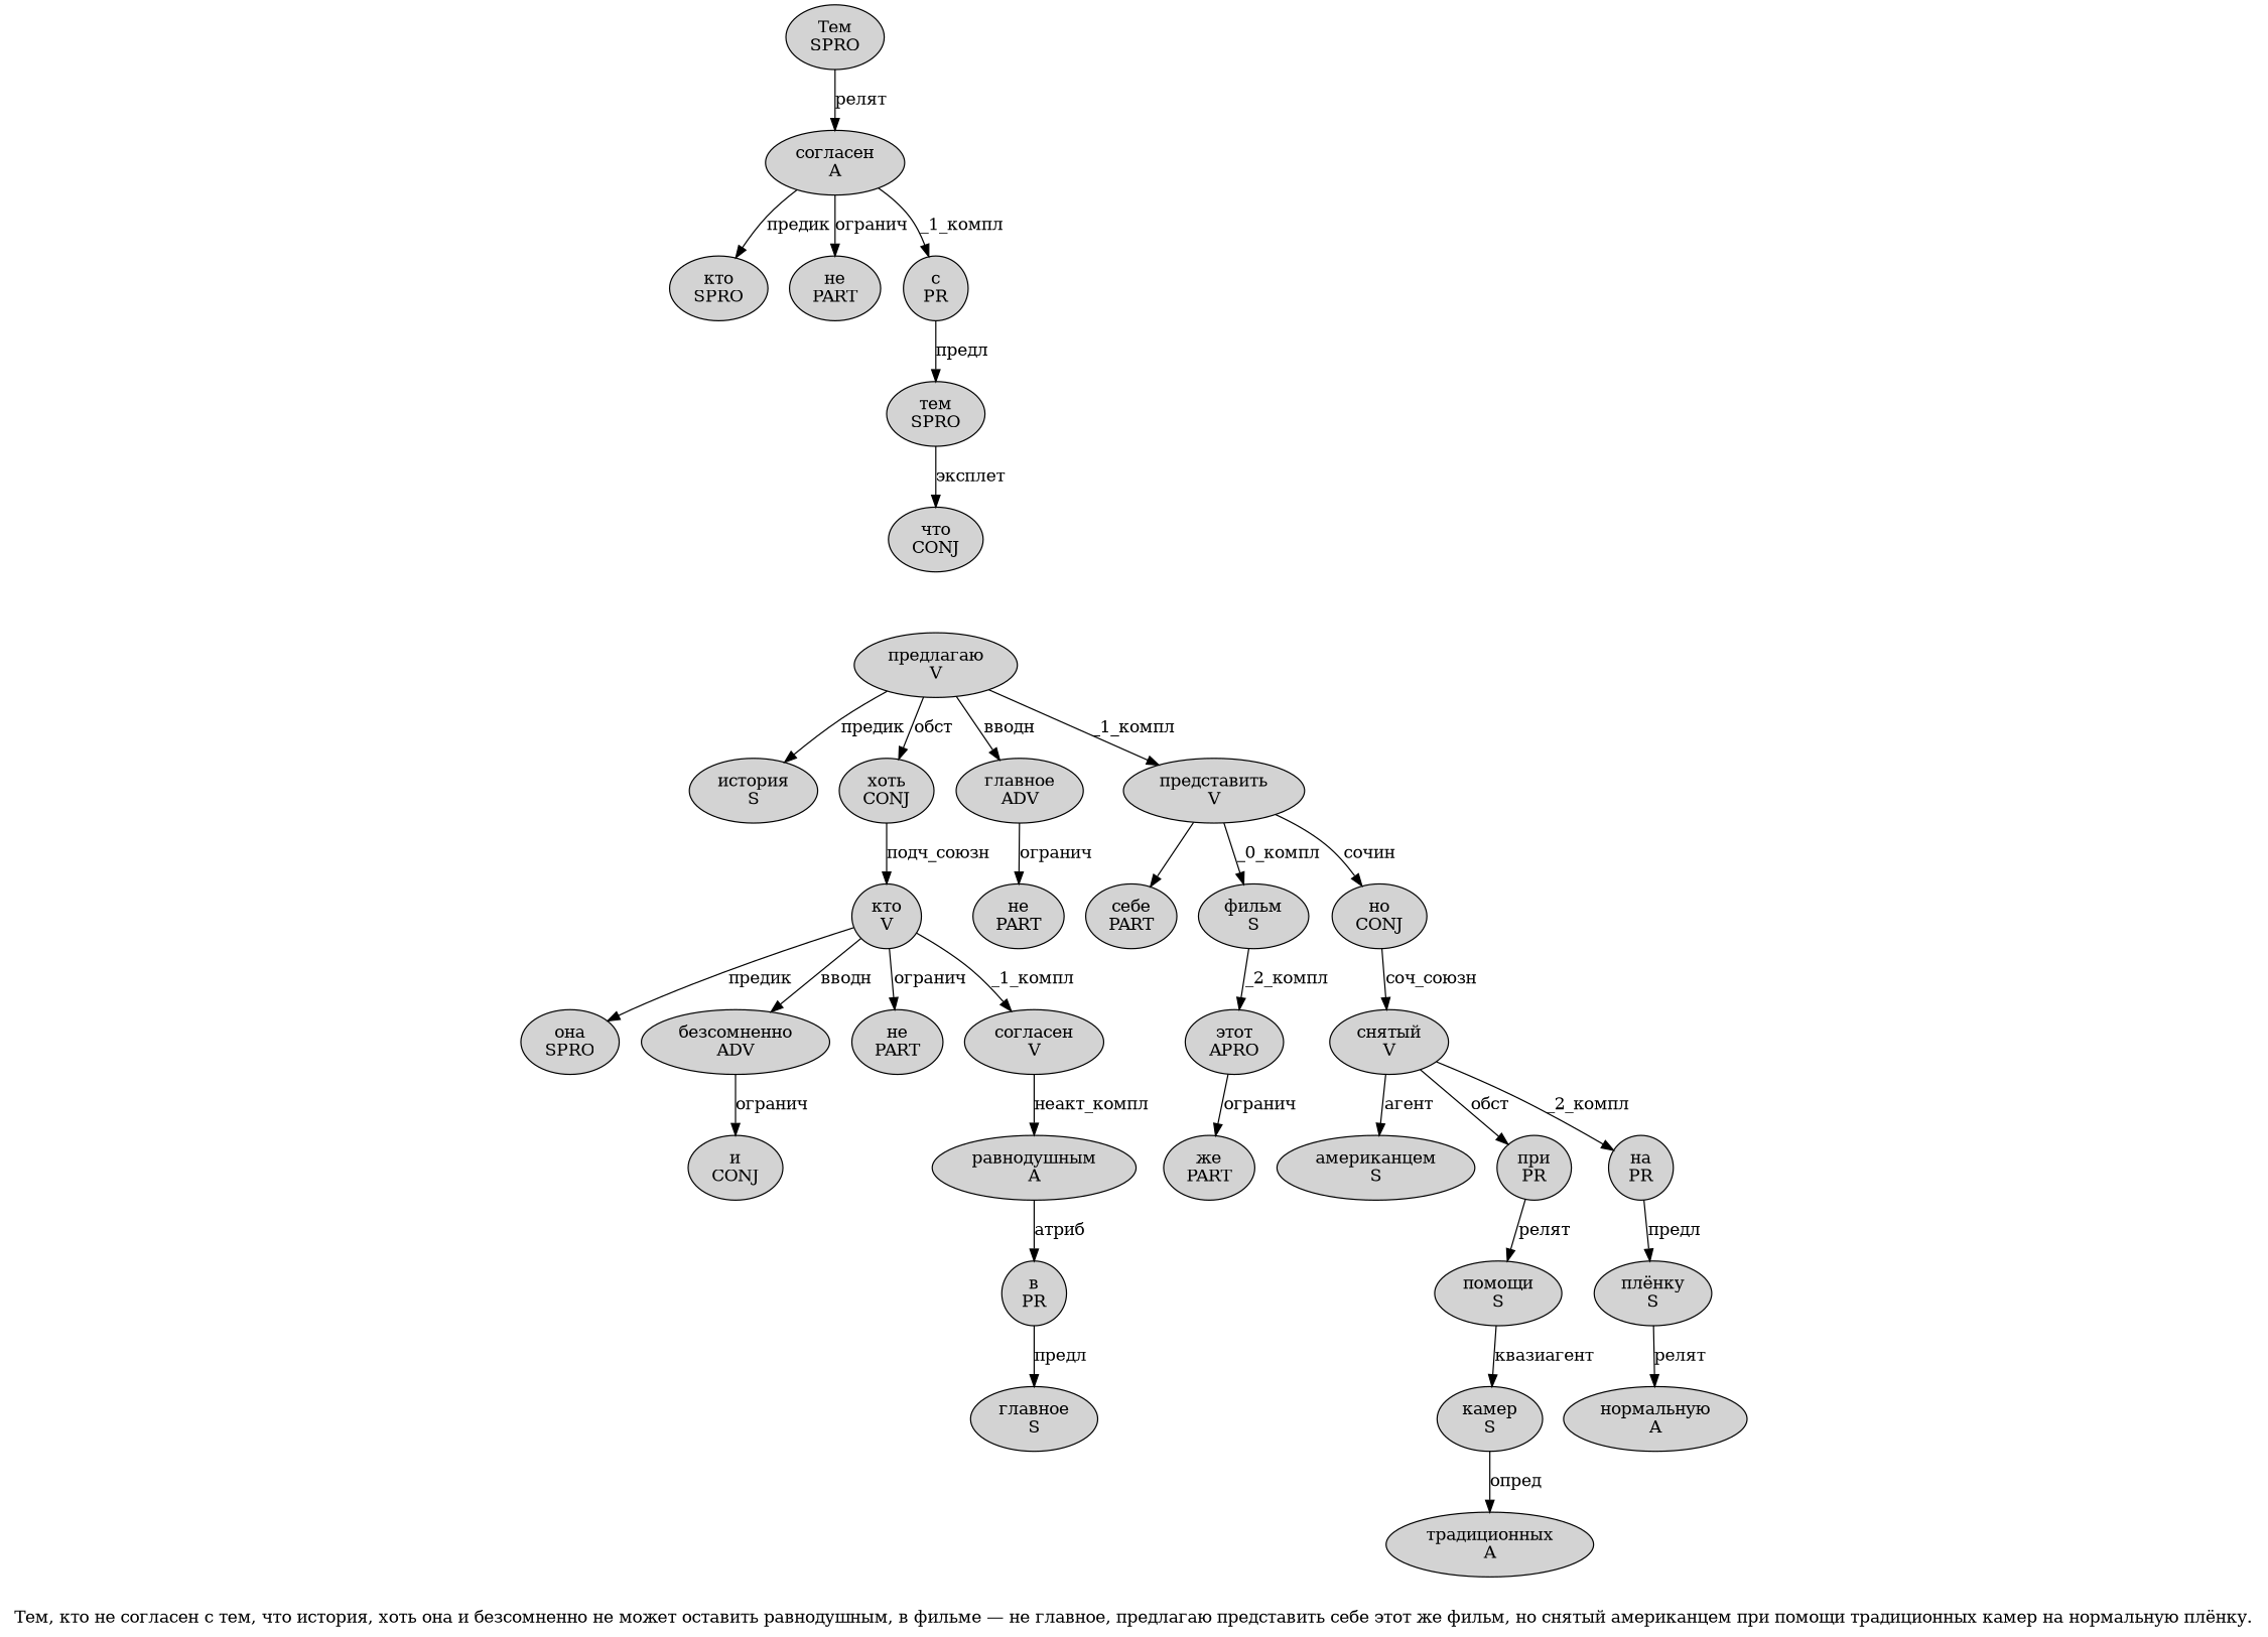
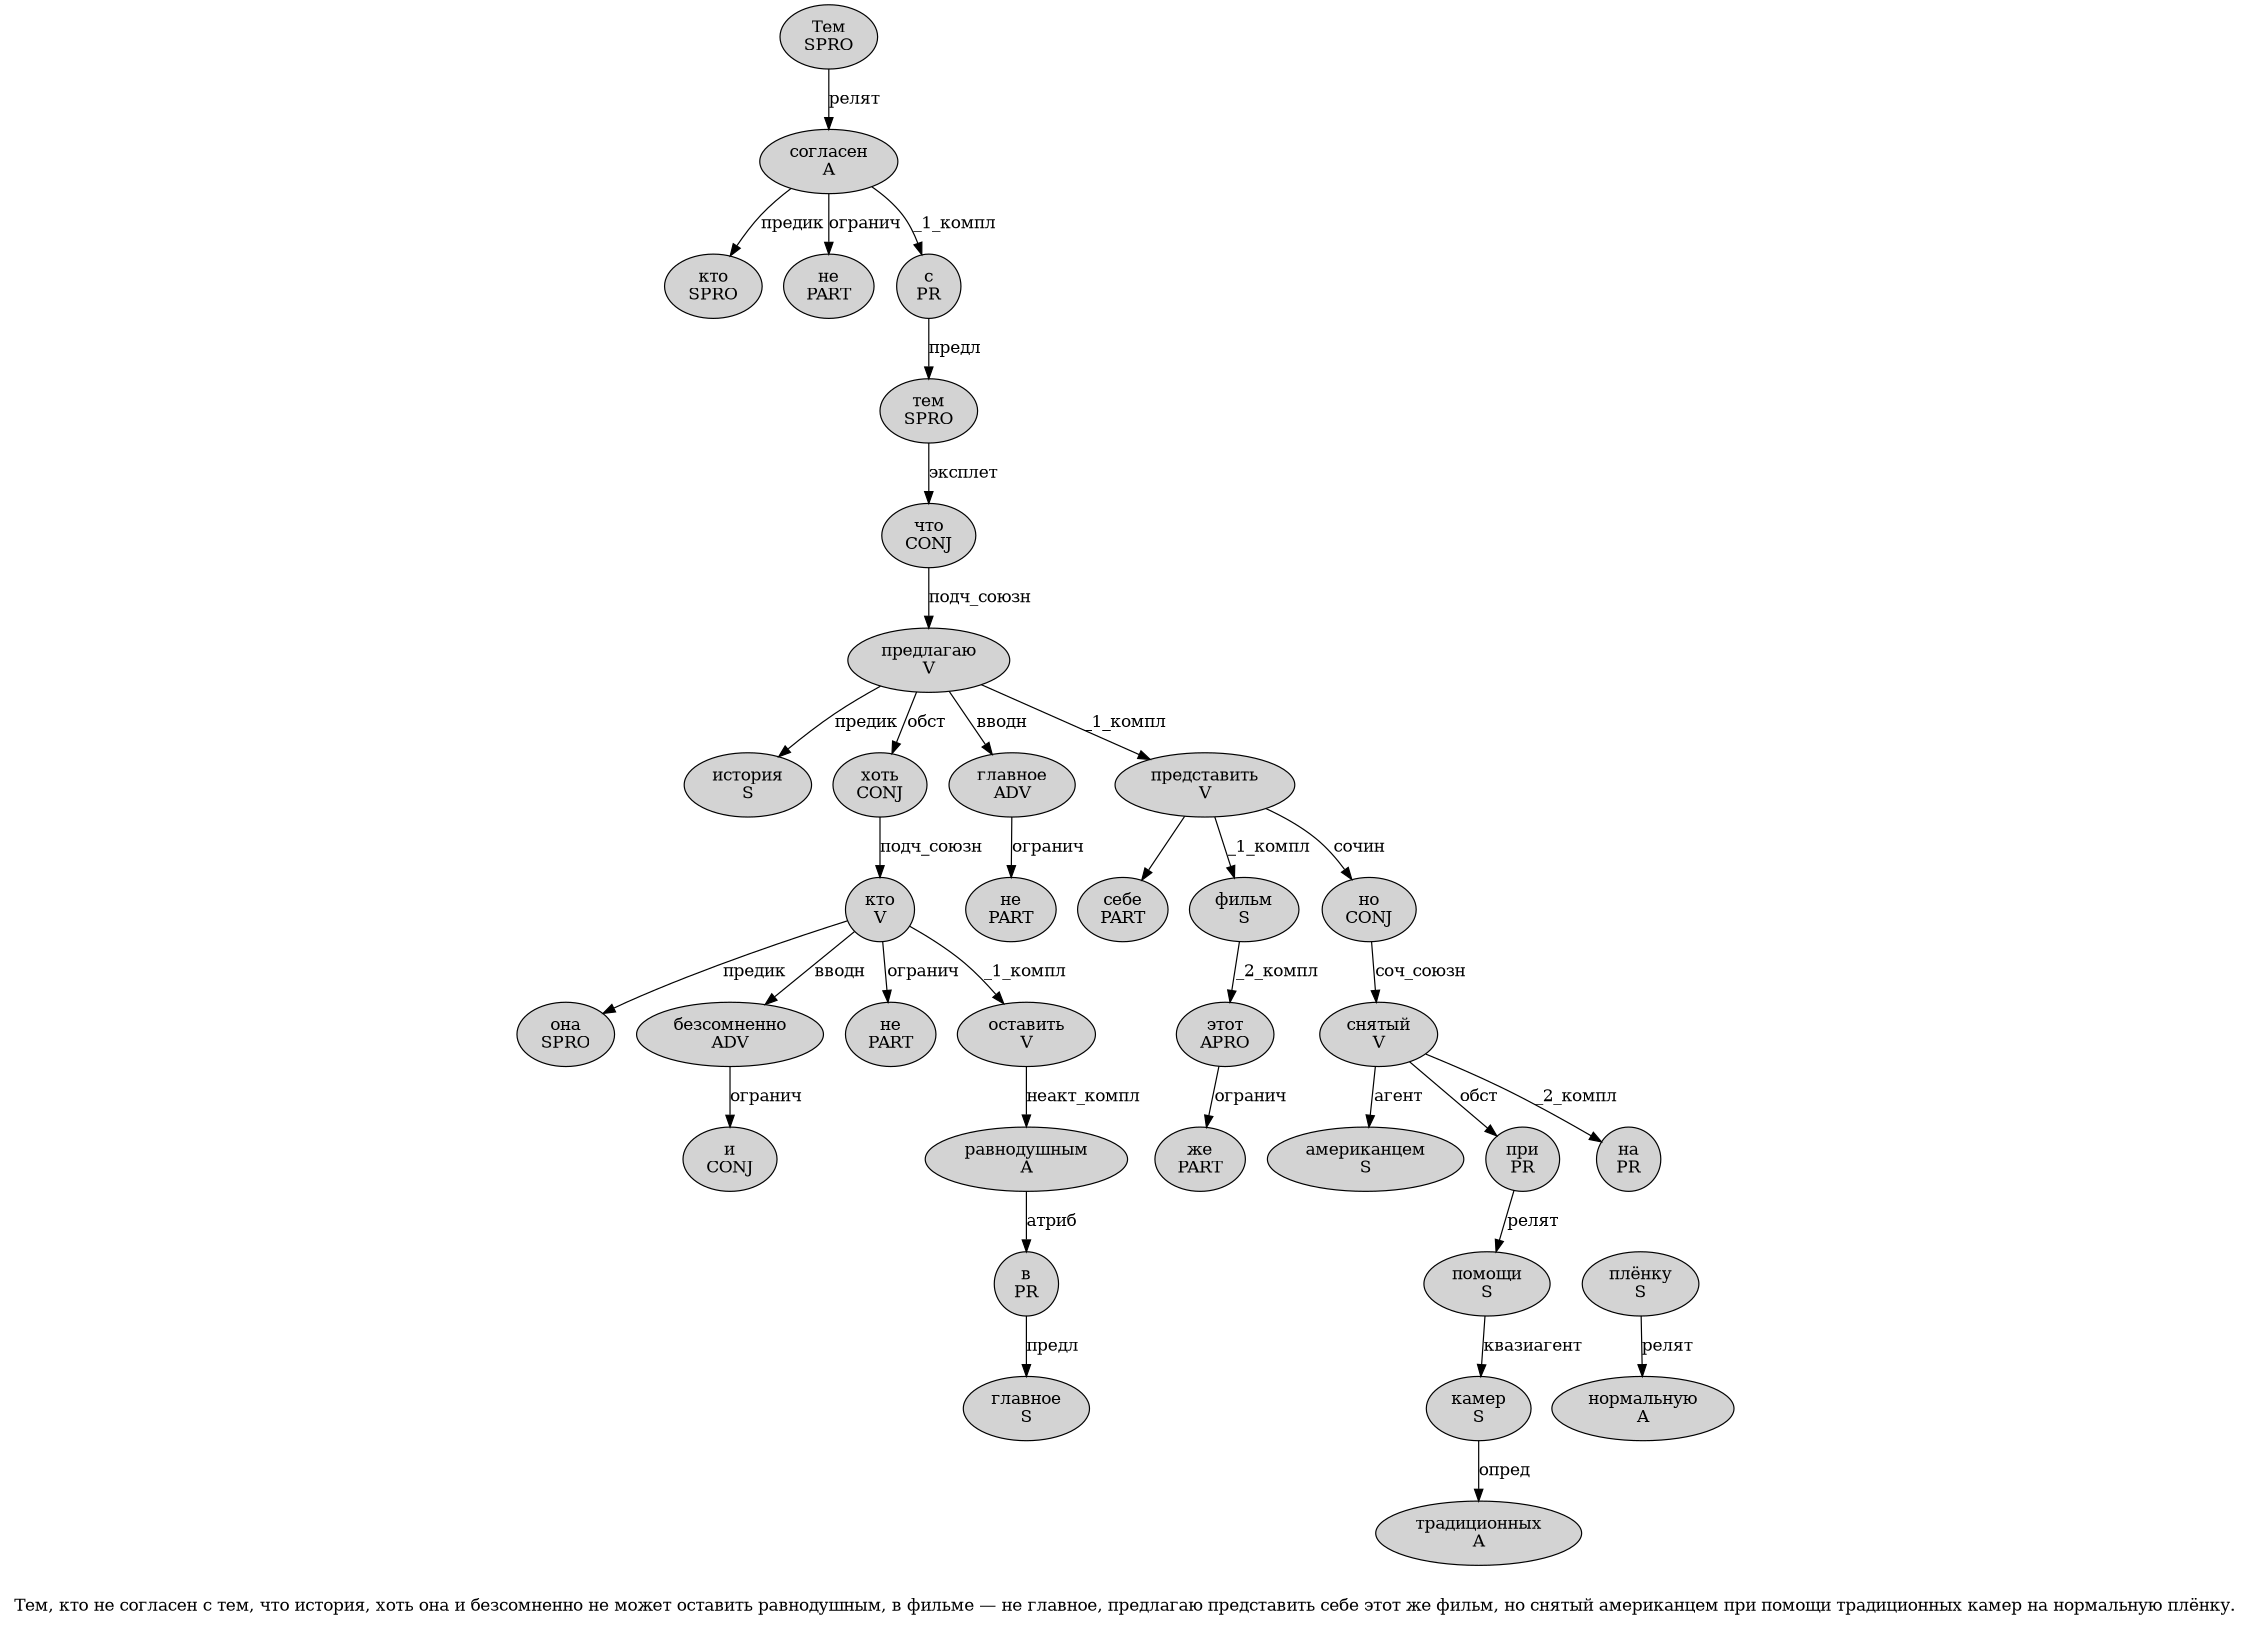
  digraph {
    label="Тем, кто не согласен с тем, что история, хоть она и безсомненно не может оставить равнодушным, в фильме — не главное, предлагаю представить себе этот же фильм, но снятый американцем при помощи традиционных камер на нормальную плёнку."
    node [fillcolor=lightgray penwidth=1 shape=ellipse style=filled]
    n1 [label="Тем\nSPRO"]
    n2 [label="согласен\nA"]
    n3 [label="кто\nSPRO"]
    n4 [label="не\nPART"]
    n5 [label="с\nPR"]
    n6 [label="тем\nSPRO"]
    n7 [label="что\nCONJ"]
    n8 [label="предлагаю\nV"]
    n9 [label="история\nS"]
    n10 [label="хоть\nCONJ"]
    n11 [label="главное\nADV"]
    n12 [label="представить\nV"]
    n13 [label="кто\nV"]
    n14 [label="она\nSPRO"]
    n15 [label="безсомненно\nADV"]
    n16 [label="не\nPART"]
-   n17 [label="согласен\nV"]
+   n17 [label="оставить\nV"]
    n18 [label="и\nCONJ"]
    n19 [label="равнодушным\nA"]
    n20 [label="в\nPR"]
    n21 [label="главное\nS"]
    n22 [label="не\nPART"]
    n23 [label="себе\nPART"]
    n24 [label="фильм\nS"]
    n25 [label="но\nCONJ"]
    n26 [label="этот\nAPRO"]
    n27 [label="снятый\nV"]
    n28 [label="же\nPART"]
    n29 [label="американцем\nS"]
    n30 [label="при\nPR"]
    n31 [label="на\nPR"]
    n32 [label="помощи\nS"]
    n33 [label="плёнку\nS"]
    n34 [label="камер\nS"]
    n35 [label="традиционных\nA"]
    n36 [label="нормальную\nA"]
    n1 -> n2 [label="релят"]
    n2 -> n3 [label="предик"]
    n2 -> n4 [label="огранич"]
    n2 -> n5 [label="_1_компл"]
    n5 -> n6 [label="предл"]
    n6 -> n7 [label="эксплет"]
+   n7 -> n8 [label="подч_союзн"]
    n8 -> n9 [label="предик"]
    n8 -> n10 [label="обст"]
    n8 -> n11 [label="вводн"]
    n8 -> n12 [label="_1_компл"]
    n10 -> n13 [label="подч_союзн"]
    n11 -> n22 [label="огранич"]
    n12 -> n23
-   n12 -> n24 [label="_0_компл"]
+   n12 -> n24 [label="_1_компл"]
    n12 -> n25 [label="сочин"]
    n13 -> n14 [label="предик"]
    n13 -> n15 [label="вводн"]
    n13 -> n16 [label="огранич"]
    n13 -> n17 [label="_1_компл"]
    n15 -> n18 [label="огранич"]
    n17 -> n19 [label="неакт_компл"]
    n19 -> n20 [label="атриб"]
    n20 -> n21 [label="предл"]
    n24 -> n26 [label="_2_компл"]
    n25 -> n27 [label="соч_союзн"]
    n26 -> n28 [label="огранич"]
    n27 -> n29 [label="агент"]
    n27 -> n30 [label="обст"]
    n27 -> n31 [label="_2_компл"]
    n30 -> n32 [label="релят"]
-   n31 -> n33 [label="предл"]
    n32 -> n34 [label="квазиагент"]
    n33 -> n36 [label="релят"]
    n34 -> n35 [label="опред"]
  }
